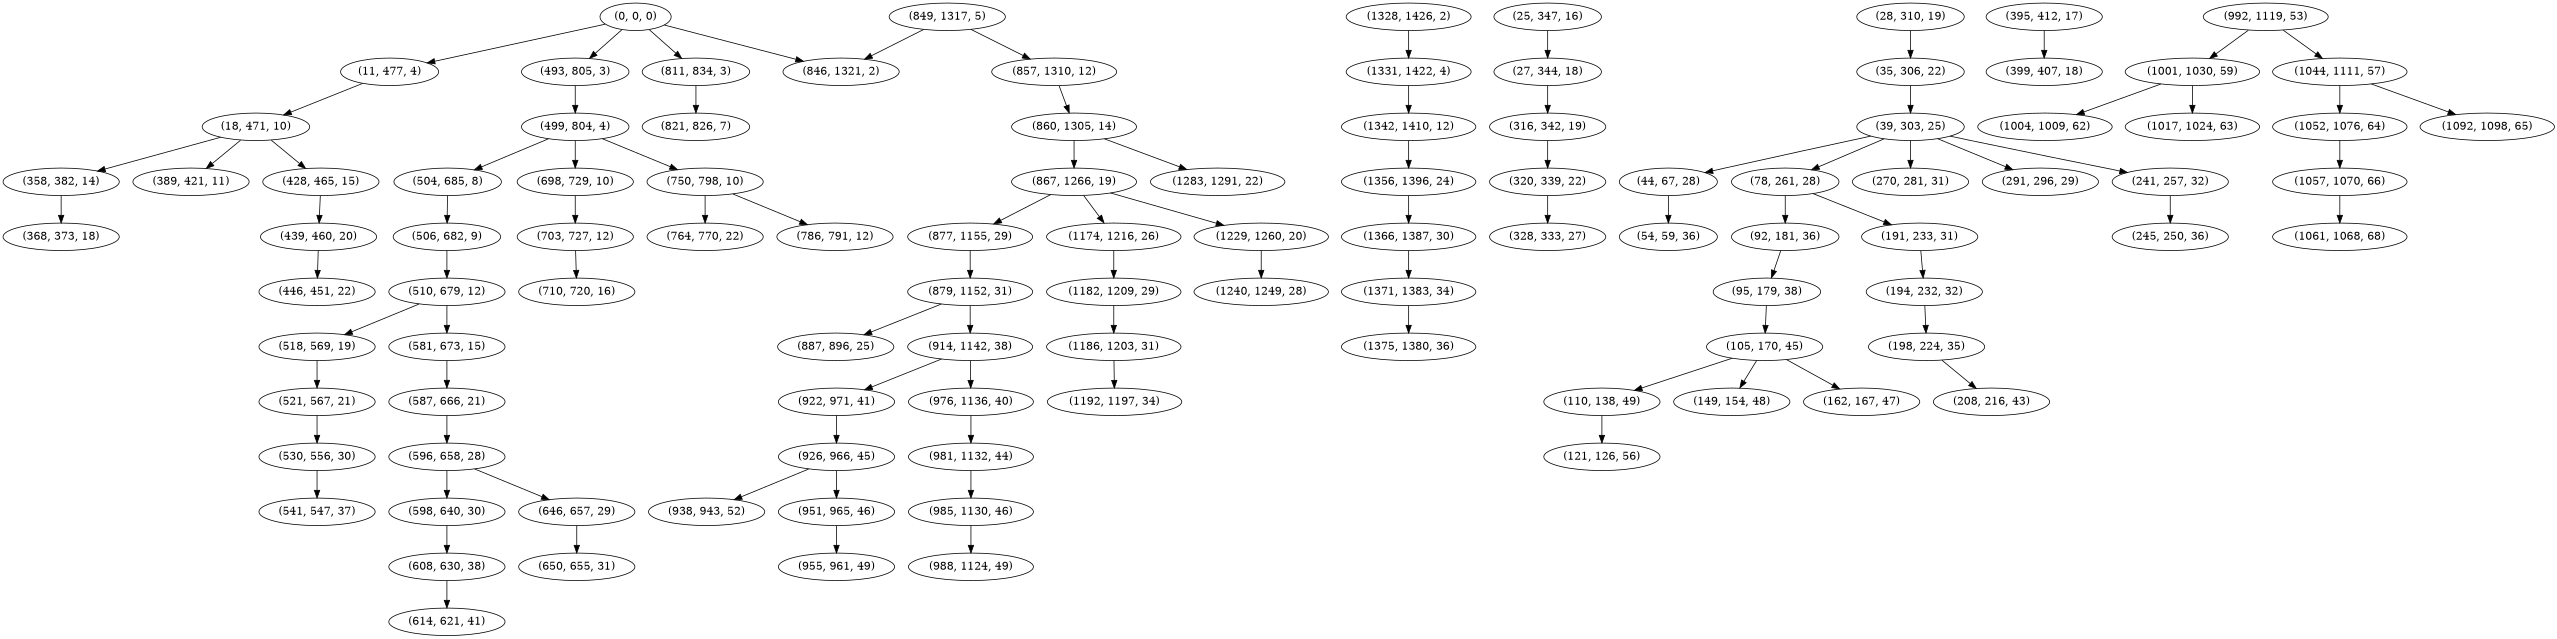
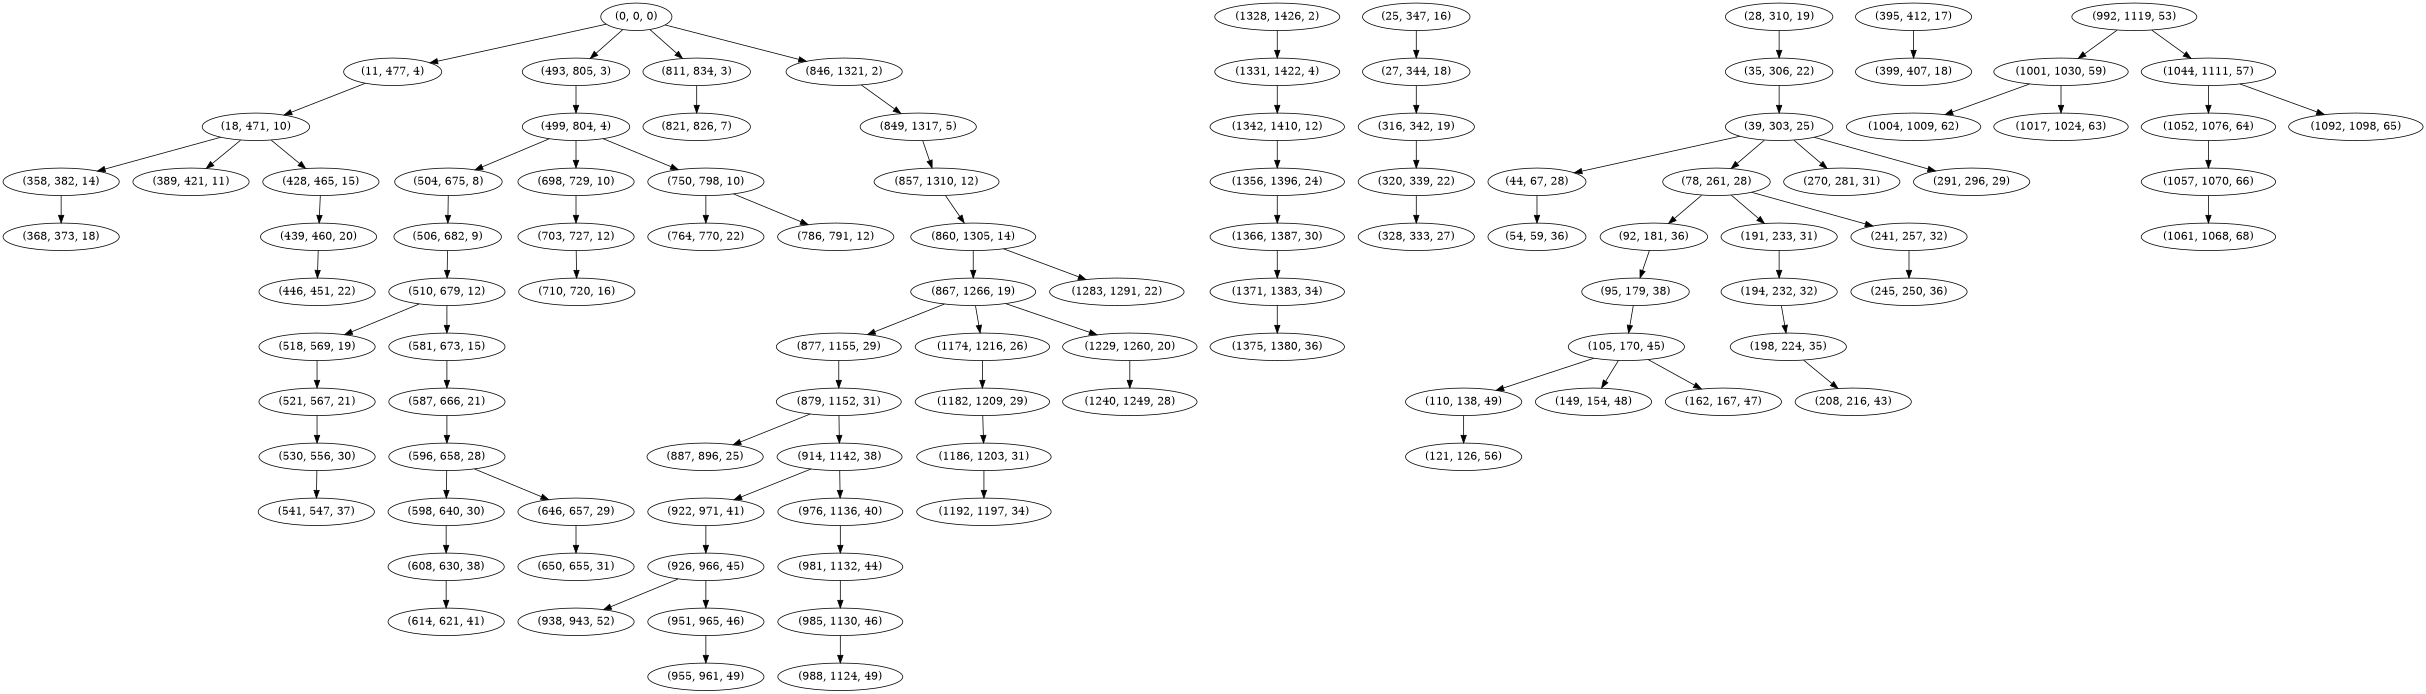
  digraph {
    "(0, 0, 0)"
    "(11, 477, 4)"
    "(493, 805, 3)"
    "(811, 834, 3)"
    "(846, 1321, 2)"
    "(18, 471, 10)"
    "(499, 804, 4)"
    "(821, 826, 7)"
    "(849, 1317, 5)"
    "(1328, 1426, 2)"
    "(1331, 1422, 4)"
    "(358, 382, 14)"
    "(389, 421, 11)"
    "(428, 465, 15)"
    "(25, 347, 16)"
    "(27, 344, 18)"
    "(368, 373, 18)"
    "(439, 460, 20)"
    "(316, 342, 19)"
    "(28, 310, 19)"
    "(35, 306, 22)"
    "(320, 339, 22)"
    "(39, 303, 25)"
    "(44, 67, 28)"
    "(78, 261, 28)"
    "(270, 281, 31)"
    "(291, 296, 29)"
    "(54, 59, 36)"
    "(92, 181, 36)"
    "(191, 233, 31)"
    "(241, 257, 32)"
    "(95, 179, 38)"
    "(194, 232, 32)"
    "(245, 250, 36)"
    "(105, 170, 45)"
    "(110, 138, 49)"
    "(149, 154, 48)"
    "(162, 167, 47)"
    "(121, 126, 56)"
    "(198, 224, 35)"
    "(208, 216, 43)"
    "(328, 333, 27)"
    "(395, 412, 17)"
    "(399, 407, 18)"
    "(446, 451, 22)"
-   "(504, 685, 8)"
+   "(504, 685, 8)" [label="(504, 675, 8)"]
    "(698, 729, 10)"
    "(750, 798, 10)"
    "(506, 682, 9)"
    "(703, 727, 12)"
    "(764, 770, 22)"
    "(786, 791, 12)"
    "(510, 679, 12)"
    "(518, 569, 19)"
    "(581, 673, 15)"
    "(521, 567, 21)"
    "(587, 666, 21)"
    "(530, 556, 30)"
    "(541, 547, 37)"
    "(596, 658, 28)"
    "(598, 640, 30)"
    "(646, 657, 29)"
    "(608, 630, 38)"
    "(650, 655, 31)"
    "(614, 621, 41)"
    "(710, 720, 16)"
    "(857, 1310, 12)"
    "(860, 1305, 14)"
    "(867, 1266, 19)"
    "(1283, 1291, 22)"
    "(877, 1155, 29)"
    "(1174, 1216, 26)"
    "(1229, 1260, 20)"
    "(879, 1152, 31)"
    "(1182, 1209, 29)"
    "(1240, 1249, 28)"
    n77 [label="(887, 896, 25)"]
    "(914, 1142, 38)"
    "(922, 971, 41)"
    "(976, 1136, 40)"
    "(926, 966, 45)"
    "(981, 1132, 44)"
    "(938, 943, 52)"
    "(951, 965, 46)"
    "(955, 961, 49)"
    "(985, 1130, 46)"
    "(988, 1124, 49)"
    "(992, 1119, 53)"
    "(1001, 1030, 59)"
    "(1044, 1111, 57)"
    "(1004, 1009, 62)"
    "(1017, 1024, 63)"
    "(1052, 1076, 64)"
    "(1092, 1098, 65)"
    "(1057, 1070, 66)"
    "(1061, 1068, 68)"
    "(1186, 1203, 31)"
    "(1192, 1197, 34)"
    "(1342, 1410, 12)"
    "(1356, 1396, 24)"
    "(1366, 1387, 30)"
    "(1371, 1383, 34)"
    "(1375, 1380, 36)"
    "(0, 0, 0)" -> "(11, 477, 4)"
    "(0, 0, 0)" -> "(493, 805, 3)"
    "(0, 0, 0)" -> "(811, 834, 3)"
    "(0, 0, 0)" -> "(846, 1321, 2)"
    "(11, 477, 4)" -> "(18, 471, 10)"
    "(493, 805, 3)" -> "(499, 804, 4)"
    "(811, 834, 3)" -> "(821, 826, 7)"
-   "(849, 1317, 5)" -> "(846, 1321, 2)"
+   "(846, 1321, 2)" -> "(849, 1317, 5)"
    "(18, 471, 10)" -> "(358, 382, 14)"
    "(18, 471, 10)" -> "(389, 421, 11)"
    "(18, 471, 10)" -> "(428, 465, 15)"
    "(499, 804, 4)" -> "(504, 685, 8)"
    "(499, 804, 4)" -> "(698, 729, 10)"
    "(499, 804, 4)" -> "(750, 798, 10)"
    "(849, 1317, 5)" -> "(857, 1310, 12)"
    "(1328, 1426, 2)" -> "(1331, 1422, 4)"
    "(1331, 1422, 4)" -> "(1342, 1410, 12)"
    "(358, 382, 14)" -> "(368, 373, 18)"
    "(428, 465, 15)" -> "(439, 460, 20)"
    "(25, 347, 16)" -> "(27, 344, 18)"
    "(27, 344, 18)" -> "(316, 342, 19)"
    "(439, 460, 20)" -> "(446, 451, 22)"
    "(316, 342, 19)" -> "(320, 339, 22)"
    "(28, 310, 19)" -> "(35, 306, 22)"
    "(35, 306, 22)" -> "(39, 303, 25)"
    "(320, 339, 22)" -> "(328, 333, 27)"
    "(39, 303, 25)" -> "(44, 67, 28)"
    "(39, 303, 25)" -> "(78, 261, 28)"
    "(39, 303, 25)" -> "(270, 281, 31)"
    "(39, 303, 25)" -> "(291, 296, 29)"
    "(44, 67, 28)" -> "(54, 59, 36)"
    "(78, 261, 28)" -> "(92, 181, 36)"
    "(78, 261, 28)" -> "(191, 233, 31)"
-   "(39, 303, 25)" -> "(241, 257, 32)"
+   "(78, 261, 28)" -> "(241, 257, 32)"
    "(92, 181, 36)" -> "(95, 179, 38)"
    "(191, 233, 31)" -> "(194, 232, 32)"
    "(241, 257, 32)" -> "(245, 250, 36)"
    "(95, 179, 38)" -> "(105, 170, 45)"
    "(194, 232, 32)" -> "(198, 224, 35)"
    "(105, 170, 45)" -> "(110, 138, 49)"
    "(105, 170, 45)" -> "(149, 154, 48)"
    "(105, 170, 45)" -> "(162, 167, 47)"
    "(110, 138, 49)" -> "(121, 126, 56)"
    "(198, 224, 35)" -> "(208, 216, 43)"
    "(395, 412, 17)" -> "(399, 407, 18)"
    "(504, 685, 8)" -> "(506, 682, 9)"
    "(698, 729, 10)" -> "(703, 727, 12)"
    "(750, 798, 10)" -> "(764, 770, 22)"
    "(750, 798, 10)" -> "(786, 791, 12)"
    "(506, 682, 9)" -> "(510, 679, 12)"
    "(703, 727, 12)" -> "(710, 720, 16)"
    "(510, 679, 12)" -> "(518, 569, 19)"
    "(510, 679, 12)" -> "(581, 673, 15)"
    "(518, 569, 19)" -> "(521, 567, 21)"
    "(581, 673, 15)" -> "(587, 666, 21)"
    "(521, 567, 21)" -> "(530, 556, 30)"
    "(587, 666, 21)" -> "(596, 658, 28)"
    "(530, 556, 30)" -> "(541, 547, 37)"
    "(596, 658, 28)" -> "(598, 640, 30)"
    "(596, 658, 28)" -> "(646, 657, 29)"
    "(598, 640, 30)" -> "(608, 630, 38)"
    "(646, 657, 29)" -> "(650, 655, 31)"
    "(608, 630, 38)" -> "(614, 621, 41)"
    "(857, 1310, 12)" -> "(860, 1305, 14)"
    "(860, 1305, 14)" -> "(867, 1266, 19)"
    "(860, 1305, 14)" -> "(1283, 1291, 22)"
    "(867, 1266, 19)" -> "(877, 1155, 29)"
    "(867, 1266, 19)" -> "(1174, 1216, 26)"
    "(867, 1266, 19)" -> "(1229, 1260, 20)"
    "(877, 1155, 29)" -> "(879, 1152, 31)"
    "(1174, 1216, 26)" -> "(1182, 1209, 29)"
    "(1229, 1260, 20)" -> "(1240, 1249, 28)"
    "(879, 1152, 31)" -> n77
    "(879, 1152, 31)" -> "(914, 1142, 38)"
    "(1182, 1209, 29)" -> "(1186, 1203, 31)"
    "(914, 1142, 38)" -> "(922, 971, 41)"
    "(914, 1142, 38)" -> "(976, 1136, 40)"
    "(922, 971, 41)" -> "(926, 966, 45)"
    "(976, 1136, 40)" -> "(981, 1132, 44)"
    "(926, 966, 45)" -> "(938, 943, 52)"
    "(926, 966, 45)" -> "(951, 965, 46)"
    "(981, 1132, 44)" -> "(985, 1130, 46)"
    "(951, 965, 46)" -> "(955, 961, 49)"
    "(985, 1130, 46)" -> "(988, 1124, 49)"
    "(992, 1119, 53)" -> "(1001, 1030, 59)"
    "(992, 1119, 53)" -> "(1044, 1111, 57)"
    "(1001, 1030, 59)" -> "(1004, 1009, 62)"
    "(1001, 1030, 59)" -> "(1017, 1024, 63)"
    "(1044, 1111, 57)" -> "(1052, 1076, 64)"
    "(1044, 1111, 57)" -> "(1092, 1098, 65)"
    "(1052, 1076, 64)" -> "(1057, 1070, 66)"
    "(1057, 1070, 66)" -> "(1061, 1068, 68)"
    "(1186, 1203, 31)" -> "(1192, 1197, 34)"
    "(1342, 1410, 12)" -> "(1356, 1396, 24)"
    "(1356, 1396, 24)" -> "(1366, 1387, 30)"
    "(1366, 1387, 30)" -> "(1371, 1383, 34)"
    "(1371, 1383, 34)" -> "(1375, 1380, 36)"
  }
